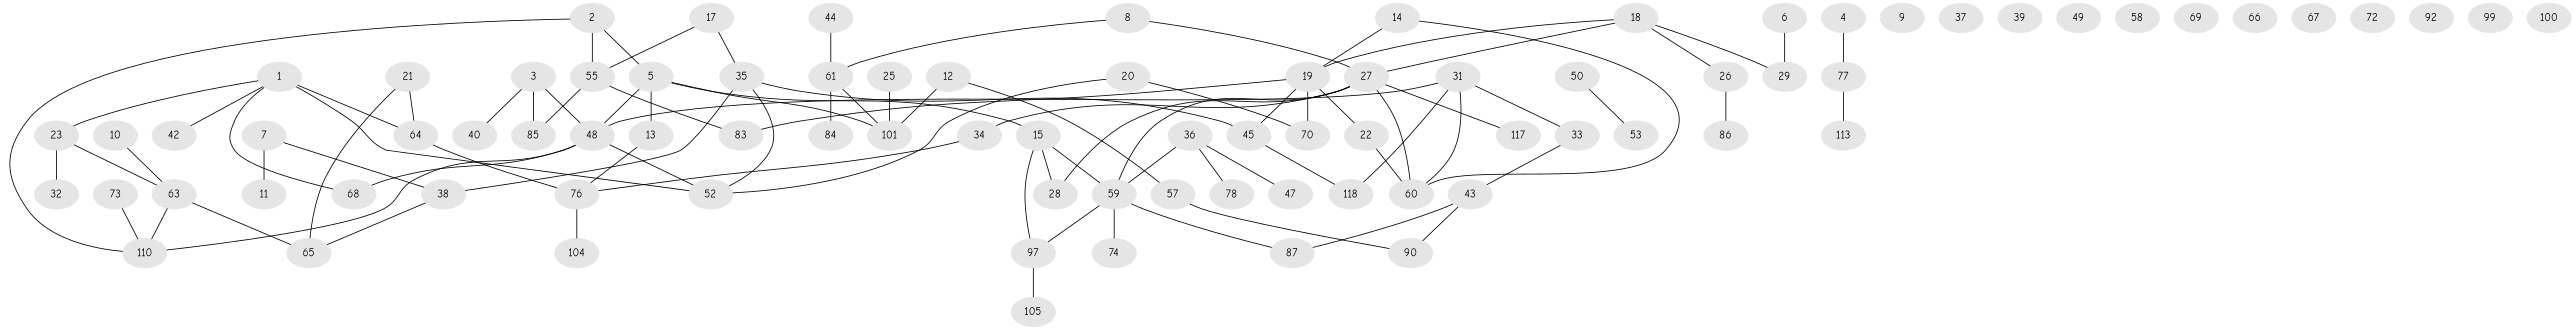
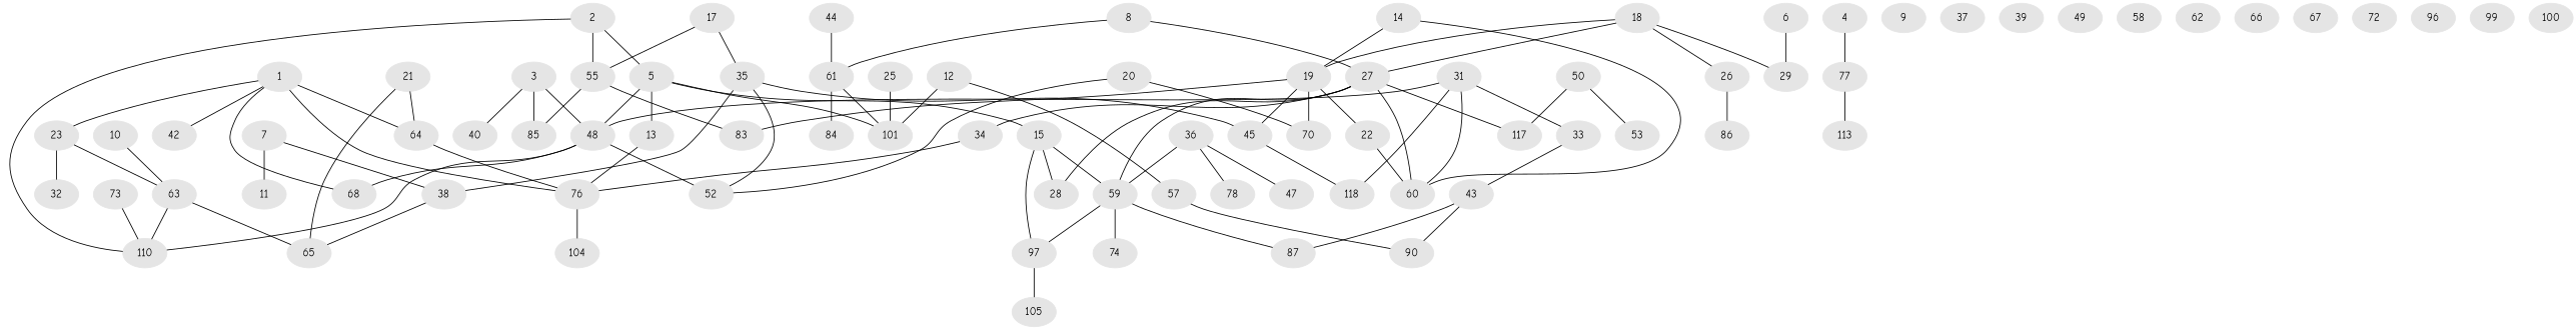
  graph {
    fontname="Comic Neue"
    node [color=gray90 fontname="Comic Neue" style=filled]
    edge [fontname="Comic Neue"]
    1 [super="+24"]
    23 [super="+107"]
    42
    52 [super="+111"]
    64 [super="+80"]
    68
    63 [super="+94"]
    32
    76 [super="+98"]
    2 [super="+124"]
    5 [super="+103"]
    55 [super="+125"]
    110 [super="+126"]
    48 [super="+116"]
    13
    15 [super="+79"]
    101 [super="+106"]
    85
    83 [super="+123"]
    3 [super="+51"]
    40
    77 [super="+120"]
    113
    4
    28
    59 [super="+88"]
    97 [super="+115"]
    6 [super="+95"]
    29
    11 [super="+81"]
    7
    38 [super="+122"]
    65 [super="+108"]
    27 [super="+109"]
    60 [super="+71"]
    34
    117
    8
    61 [super="+119"]
    84
    9
    10
    12 [super="+16"]
    57
    90
    104 [super="+112"]
    19 [super="+46"]
    22 [super="+121"]
    45 [super="+102"]
    70 [super="+75"]
    14
    87
    74
    105
    17 [super="+96"]
    35 [super="+54"]
    18
    26
    86 [super="+127"]
    118
    20
    21 [super="+30"]
    25 [super="+69"]
    31 [super="+89"]
    33 [super="+93"]
    43 [super="+91"]
    36
    47
    78
    37
    39 [super="+41"]
    44 [super="+56"]
    49
    50 [super="+114"]
    53
    73
    58
-   62 [label=69]
+   62
    66
    67
    72
-   92
+   92 [label=96]
    99
    100
    1 -- 23
    1 -- 42
-   1 -- 52
+   1 -- 76
    1 -- 64
    1 -- 68
    23 -- 63
    23 -- 32
    64 -- 76
    63 -- 110
    63 -- 65
    76 -- 104
    2 -- 5
    2 -- 55
    2 -- 110
    5 -- 48
    5 -- 13 [weight=2]
    5 -- 15
    5 -- 101
    55 -- 85
    55 -- 83
    48 -- 52
    48 -- 68
    48 -- 110
    13 -- 76
    15 -- 28
    15 -- 59
    15 -- 97
    3 -- 48
    3 -- 85
    3 -- 40
    77 -- 113
    4 -- 77
    59 -- 97
    59 -- 87
    59 -- 74
    97 -- 105
    6 -- 29
    7 -- 11
    7 -- 38
    38 -- 65
    27 -- 28
    27 -- 59
    27 -- 60
    27 -- 34
    27 -- 117
    34 -- 76
    8 -- 27
    8 -- 61
    61 -- 101
    61 -- 84
    10 -- 63
    12 -- 101 [weight=2]
    12 -- 57
    57 -- 90
    19 -- 83
    19 -- 22
    19 -- 45
    19 -- 70
    22 -- 60
    45 -- 118
    14 -- 60
    14 -- 19
    17 -- 55
    17 -- 35
    35 -- 52
    35 -- 38
    35 -- 45
    18 -- 29
    18 -- 27
    18 -- 19
    18 -- 26
    26 -- 86
    20 -- 52
    20 -- 70
    21 -- 64
    21 -- 65
    25 -- 101
    31 -- 48
    31 -- 60
    31 -- 118
    31 -- 33
    33 -- 43
    43 -- 90
    43 -- 87
    36 -- 59
    36 -- 47
    36 -- 78
    44 -- 61
+   50 -- 117
    50 -- 53
    73 -- 110
  }
